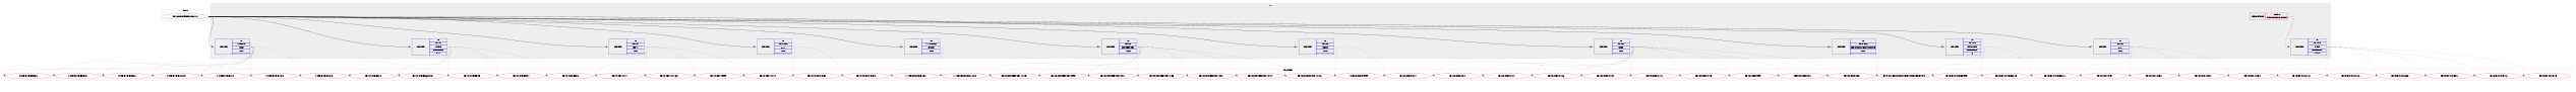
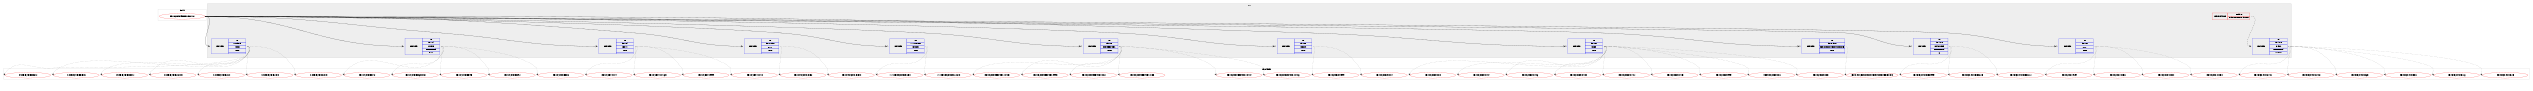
  digraph {
    compound=true
    concentrate=true
    fontname=Helvetica
    fontsize=10
    newrank=true
    rankdir=TB
    ranksep=1.5
    node [color=red fontname=Helvetica fontsize=10]
    edge [arrowhead=vee headport=w style=dotted tailport=e weight=100]
    n1 [label="dev-ros/rosbridge_server-0.7.14" width=4]
    n2 [color=blue label=<<TABLE BORDER="0" CELLBORDER="1" CELLSPACING="0" CELLPADDING="4" WIDTH="220"><TR><TD ROWSPAN="6" CELLPADDING="30">pack_dep</TD></TR><TR><TD WIDTH="110">no</TD></TR><TR><TD>dev-python</TD></TR><TR><TD>empy</TD></TR><TR><TD>none</TD></TR><TR><TD></TD></TR></TABLE>> shape=none]
    n3 [color=blue label=<<TABLE BORDER="0" CELLBORDER="1" CELLSPACING="0" CELLPADDING="4" WIDTH="220"><TR><TD ROWSPAN="6" CELLPADDING="30">pack_dep</TD></TR><TR><TD WIDTH="110">no</TD></TR><TR><TD>dev-util</TD></TR><TR><TD>catkin</TD></TR><TR><TD>none</TD></TR><TR><TD></TD></TR></TABLE>> shape=none]
    n4 [color=blue label=<<TABLE BORDER="0" CELLBORDER="1" CELLSPACING="0" CELLPADDING="4" WIDTH="220"><TR><TD ROWSPAN="6" CELLPADDING="30">pack_dep</TD></TR><TR><TD WIDTH="110">no</TD></TR><TR><TD>dev-util</TD></TR><TR><TD>cmake</TD></TR><TR><TD>greaterequal</TD></TR><TR><TD>3.7.2</TD></TR></TABLE>> shape=none]
    n5 [color=blue label=<<TABLE BORDER="0" CELLBORDER="1" CELLSPACING="0" CELLPADDING="4" WIDTH="220"><TR><TD ROWSPAN="6" CELLPADDING="30">pack_dep</TD></TR><TR><TD WIDTH="110">no</TD></TR><TR><TD>sys-devel</TD></TR><TR><TD>make</TD></TR><TR><TD>none</TD></TR><TR><TD></TD></TR></TABLE>> shape=none]
    n6 [color=blue label=<<TABLE BORDER="0" CELLBORDER="1" CELLSPACING="0" CELLPADDING="4" WIDTH="220"><TR><TD ROWSPAN="6" CELLPADDING="30">pack_dep</TD></TR><TR><TD WIDTH="110">no</TD></TR><TR><TD>dev-lang</TD></TR><TR><TD>python</TD></TR><TR><TD>greaterequal</TD></TR><TR><TD>2.7.5-r2</TD></TR></TABLE>> shape=none]
    n7 [label=<<TABLE BORDER="0" CELLBORDER="1" CELLSPACING="0" CELLPADDING="4"><TR><TD ROWSPAN="3" CELLPADDING="10">use_conditional</TD></TR><TR><TD>positive</TD></TR><TR><TD>python_targets_python8_7</TD></TR></TABLE>> shape=none]
    n8 [color=blue label=<<TABLE BORDER="0" CELLBORDER="1" CELLSPACING="0" CELLPADDING="4" WIDTH="220"><TR><TD ROWSPAN="6" CELLPADDING="30">pack_dep</TD></TR><TR><TD WIDTH="110">no</TD></TR><TR><TD>dev-ros</TD></TR><TR><TD>rospy</TD></TR><TR><TD>none</TD></TR><TR><TD></TD></TR></TABLE>> shape=none]
    n9 [color=blue label=<<TABLE BORDER="0" CELLBORDER="1" CELLSPACING="0" CELLPADDING="4" WIDTH="220"><TR><TD ROWSPAN="6" CELLPADDING="30">pack_dep</TD></TR><TR><TD WIDTH="110">no</TD></TR><TR><TD>dev-lang</TD></TR><TR><TD>python-exec</TD></TR><TR><TD>greaterequal</TD></TR><TR><TD>2</TD></TR></TABLE>> shape=none]
    n10 [color=blue label=<<TABLE BORDER="0" CELLBORDER="1" CELLSPACING="0" CELLPADDING="4" WIDTH="220"><TR><TD ROWSPAN="6" CELLPADDING="30">pack_dep</TD></TR><TR><TD WIDTH="110">no</TD></TR><TR><TD>dev-python</TD></TR><TR><TD>backports-ssl-match-hostname</TD></TR><TR><TD>none</TD></TR><TR><TD></TD></TR></TABLE>> shape=none]
    n11 [color=blue label=<<TABLE BORDER="0" CELLBORDER="1" CELLSPACING="0" CELLPADDING="4" WIDTH="220"><TR><TD ROWSPAN="6" CELLPADDING="30">pack_dep</TD></TR><TR><TD WIDTH="110">no</TD></TR><TR><TD>dev-ros</TD></TR><TR><TD>rosapi</TD></TR><TR><TD>none</TD></TR><TR><TD></TD></TR></TABLE>> shape=none]
    n12 [color=blue label=<<TABLE BORDER="0" CELLBORDER="1" CELLSPACING="0" CELLPADDING="4" WIDTH="220"><TR><TD ROWSPAN="6" CELLPADDING="30">pack_dep</TD></TR><TR><TD WIDTH="110">no</TD></TR><TR><TD>dev-ros</TD></TR><TR><TD>rosauth</TD></TR><TR><TD>none</TD></TR><TR><TD></TD></TR></TABLE>> shape=none]
    n13 [color=blue label=<<TABLE BORDER="0" CELLBORDER="1" CELLSPACING="0" CELLPADDING="4" WIDTH="220"><TR><TD ROWSPAN="6" CELLPADDING="30">pack_dep</TD></TR><TR><TD WIDTH="110">no</TD></TR><TR><TD>dev-ros</TD></TR><TR><TD>rosbridge_library</TD></TR><TR><TD>none</TD></TR><TR><TD></TD></TR></TABLE>> shape=none]
    n14 [color=blue label=<<TABLE BORDER="0" CELLBORDER="1" CELLSPACING="0" CELLPADDING="4" WIDTH="220"><TR><TD ROWSPAN="6" CELLPADDING="30">pack_dep</TD></TR><TR><TD WIDTH="110">no</TD></TR><TR><TD>www-servers</TD></TR><TR><TD>tornado</TD></TR><TR><TD>none</TD></TR><TR><TD></TD></TR></TABLE>> shape=none]
    n15 [label="dev-python/empy-3.3-r1" width=4]
    n16 [label="dev-python/empy-3.3.2" width=4]
    n17 [label="dev-util/catkin-0.7.6-r1" width=4]
    n18 [label="dev-util/catkin-0.7.7" width=4]
    n19 [label="dev-util/catkin-0.7.8" width=4]
    n20 [label="dev-util/catkin-9999" width=4]
    n21 [label="dev-util/cmake-3.60.0_rc4" width=4]
    n22 [label="dev-util/cmake-3.7.2" width=4]
    n23 [label="dev-util/cmake-3.8.2" width=4]
    n24 [label="dev-util/cmake-3.9.4" width=4]
    n25 [label="dev-util/cmake-3.9.5" width=4]
    n26 [label="sys-devel/make-3.80-r4" width=4]
    n27 [label="sys-devel/make-3.81-r2" width=4]
    n28 [label="sys-devel/make-3.82-r4" width=4]
    n29 [label="sys-devel/make-4.0-r1" width=4]
    n30 [label="sys-devel/make-4.1-r1" width=4]
    n31 [label="sys-devel/make-4.2.1" width=4]
    n32 [label="sys-devel/make-4.2.1-r1" width=4]
    n33 [label="dev-lang/python-2.7.12" width=4]
    n34 [label="dev-lang/python-2.7.14" width=4]
    n35 [label="dev-lang/python-3.4.5" width=4]
    n36 [label="dev-lang/python-3.4.6" width=4]
    n37 [label="dev-lang/python-3.5.4" width=4]
    n38 [label="dev-lang/python-3.6.3" width=4]
    n39 [label="dev-lang/python-exec-2.4.4" width=4]
    n40 [label="dev-lang/python-exec-2.4.5" width=4]
    n41 [label="dev-lang/python-exec-9999" width=4]
    n42 [label="dev-python/backports-ssl-match-hostname-3.5.0.1-r1" width=4]
    n43 [label="dev-ros/rosapi-0.7.13" width=4]
    n44 [label="dev-ros/rosapi-0.7.14" width=4]
    n45 [label="dev-ros/rosapi-0.7.15" width=4]
    n46 [label="dev-ros/rosapi-0.7.16" width=4]
    n47 [label="dev-ros/rosapi-0.7.17" width=4]
    n48 [label="dev-ros/rosapi-0.8.1" width=4]
    n49 [label="dev-ros/rosapi-0.8.3" width=4]
    n50 [label="match-ros/rosapi-0.8.4" width=4]
    n51 [label="dev-ros/rosapi-9999" width=4]
    n52 [label="dev-ros/rosauth-0.1.7" width=4]
-   n53 [label="none-ros/rosauth-9999" width=4]
+   n53 [label="dev-ros/rosauth-9999" width=4]
    n54 [label="dev-ros/rosbridge_library-0.7.15" width=4]
    n55 [label="dev-ros/tornado_library-0.7.16" width=4]
    n56 [label="dev-ros/rosbridge_library-0.7.17" width=4]
-   n57 [label="dev-ros/rosbridge_library-0.8.1" width=4]
    n58 [label="dev-ros/rosbridge_library-0.8.3" width=4]
    n59 [label="dev-ros/rosbridge_library-0.8.4" width=4]
    n60 [label="dev-ros/rosbridge_library-9998" width=4]
    n61 [label="dev-ros/rospy-1.13.0" width=4]
    n62 [label="dev-ros/rospy-1.13.1" width=4]
    n63 [label="dev-ros/rospy-1.13.2" width=4]
    n64 [label="dev-ros/rospy-9499" width=4]
    n65 [label="www-servers/tornado-4.4.2-r1" width=4]
    n66 [label="www-servers/tornado-4.5.1" width=4]
    subgraph cluster_1 {
      color=gray
      label=<<i>ebuild</i>>
      rank=same
      n1
    }
    subgraph cluster_2 {
      color=gray
      label=<<i>dependencies</i>>
      subgraph cluster_3 {
        color=gray
        fillcolor="#eeeeee"
        label=<<i>compile</i>>
        style=filled
        subgraph sub_4 {
          color=gray
          fillcolor="#eeeeee"
          label=<<i>compile</i>>
          style=filled
          n2
        }
        subgraph sub_5 {
          color=gray
          fillcolor="#eeeeee"
          label=<<i>compile</i>>
          style=filled
          n3
        }
        subgraph sub_6 {
          color=gray
          fillcolor="#eeeeee"
          label=<<i>compile</i>>
          style=filled
          n4
        }
        subgraph sub_7 {
          color=gray
          fillcolor="#eeeeee"
          label=<<i>compile</i>>
          style=filled
          n5
        }
      }
      subgraph cluster_8 {
        color=gray
        fillcolor="#eeeeee"
        label=<<i>compile and run</i>>
        style=filled
        subgraph sub_9 {
          color=gray
          fillcolor="#eeeeee"
          label=<<i>compile and run</i>>
          style=filled
          n7
          subgraph sub_10 {
            color=gray
            fillcolor="#eeeeee"
            label=<<i>compile and run</i>>
            style=filled
            n6
          }
        }
        subgraph sub_11 {
          color=gray
          fillcolor="#eeeeee"
          label=<<i>compile and run</i>>
          style=filled
          n8
        }
        subgraph sub_12 {
          color=gray
          fillcolor="#eeeeee"
          label=<<i>compile and run</i>>
          style=filled
          n9
        }
        subgraph sub_13 {
          color=gray
          fillcolor="#eeeeee"
          label=<<i>compile and run</i>>
          style=filled
          n10
        }
        subgraph sub_14 {
          color=gray
          fillcolor="#eeeeee"
          label=<<i>compile and run</i>>
          style=filled
          n11
        }
        subgraph sub_15 {
          color=gray
          fillcolor="#eeeeee"
          label=<<i>compile and run</i>>
          style=filled
          n12
        }
        subgraph sub_16 {
          color=gray
          fillcolor="#eeeeee"
          label=<<i>compile and run</i>>
          style=filled
          n13
        }
        subgraph sub_17 {
          color=gray
          fillcolor="#eeeeee"
          label=<<i>compile and run</i>>
          style=filled
          n14
        }
      }
      subgraph cluster_18 {
        color=gray
        fillcolor="#eeeeee"
        label=<<i>run</i>>
        style=filled
      }
    }
    subgraph cluster_19 {
      color=gray
      label=<<i>candidates</i>>
      rank=same
      subgraph sub_20 {
        color=black
        label=<<i>candidates</i>>
        nodesep=1
        rank=same
        n15
        n16
      }
      subgraph sub_21 {
        color=black
        label=<<i>candidates</i>>
        nodesep=1
        rank=same
        n17
        n18
        n19
        n20
      }
      subgraph sub_22 {
        color=black
        label=<<i>candidates</i>>
        nodesep=1
        rank=same
        n21
        n22
        n23
        n24
        n25
      }
      subgraph sub_23 {
        color=black
        label=<<i>candidates</i>>
        nodesep=1
        rank=same
        n26
        n27
        n28
        n29
        n30
        n31
        n32
      }
      subgraph sub_24 {
        color=black
        label=<<i>candidates</i>>
        nodesep=1
        rank=same
        n33
        n34
        n35
        n36
        n37
        n38
      }
      subgraph sub_25 {
        color=black
        label=<<i>candidates</i>>
        nodesep=1
        rank=same
        n39
        n40
        n41
      }
      subgraph sub_26 {
        color=black
        label=<<i>candidates</i>>
        nodesep=1
        rank=same
        n42
      }
      subgraph sub_27 {
        color=black
        label=<<i>candidates</i>>
        nodesep=1
        rank=same
        n43
        n44
        n45
        n46
        n47
        n48
        n49
        n50
        n51
      }
      subgraph sub_28 {
        color=black
        label=<<i>candidates</i>>
        nodesep=1
        rank=same
        n52
        n53
      }
      subgraph sub_29 {
        color=black
        label=<<i>candidates</i>>
        nodesep=1
        rank=same
        n54
        n55
        n56
-       n57
        n58
        n59
        n60
      }
      subgraph sub_30 {
        color=black
        label=<<i>candidates</i>>
        nodesep=1
        rank=same
        n61
        n62
        n63
        n64
      }
      subgraph sub_31 {
        color=black
        label=<<i>candidates</i>>
        nodesep=1
        rank=same
        n65
        n66
      }
    }
    n1 -> n2 [style=solid weight=20]
    n1 -> n3 [style=solid weight=20]
    n1 -> n4 [style=solid weight=20]
    n1 -> n5 [style=solid weight=20]
    n1 -> n8 [arrowhead=odotvee style=solid weight=20]
    n1 -> n9 [arrowhead=odotvee style=solid weight=20]
    n1 -> n10 [arrowhead=odotvee style=solid weight=20]
    n1 -> n11 [arrowhead=odotvee style=solid weight=20]
    n1 -> n12 [arrowhead=odotvee style=solid weight=20]
    n1 -> n13 [arrowhead=odotvee style=solid weight=20]
    n1 -> n14 [arrowhead=odotvee style=solid weight=20]
    n2 -> n15
    n2 -> n16
    n3 -> n17
    n3 -> n18
    n3 -> n19
    n3 -> n20
    n4 -> n21
    n4 -> n22
    n4 -> n23
    n4 -> n24
    n4 -> n25
    n5 -> n26
    n5 -> n27
    n5 -> n28
    n5 -> n29
    n5 -> n30
    n5 -> n31
    n5 -> n32
    n6 -> n33
    n6 -> n34
    n6 -> n35
    n6 -> n36
    n6 -> n37
    n6 -> n38
    n7 -> n6 [style=dashed weight=20]
    n8 -> n61
    n8 -> n62
    n8 -> n63
    n8 -> n64
    n9 -> n39
    n9 -> n40
    n9 -> n41
    n10 -> n42
    n11 -> n43
    n11 -> n44
    n11 -> n45
    n11 -> n46
    n11 -> n47
    n11 -> n48
    n11 -> n49
    n11 -> n50
    n11 -> n51
    n12 -> n52
    n12 -> n53
    n13 -> n54
    n13 -> n55
    n13 -> n56
-   n13 -> n57
    n13 -> n58
    n13 -> n59
    n13 -> n60
    n14 -> n65
    n14 -> n66
  }
